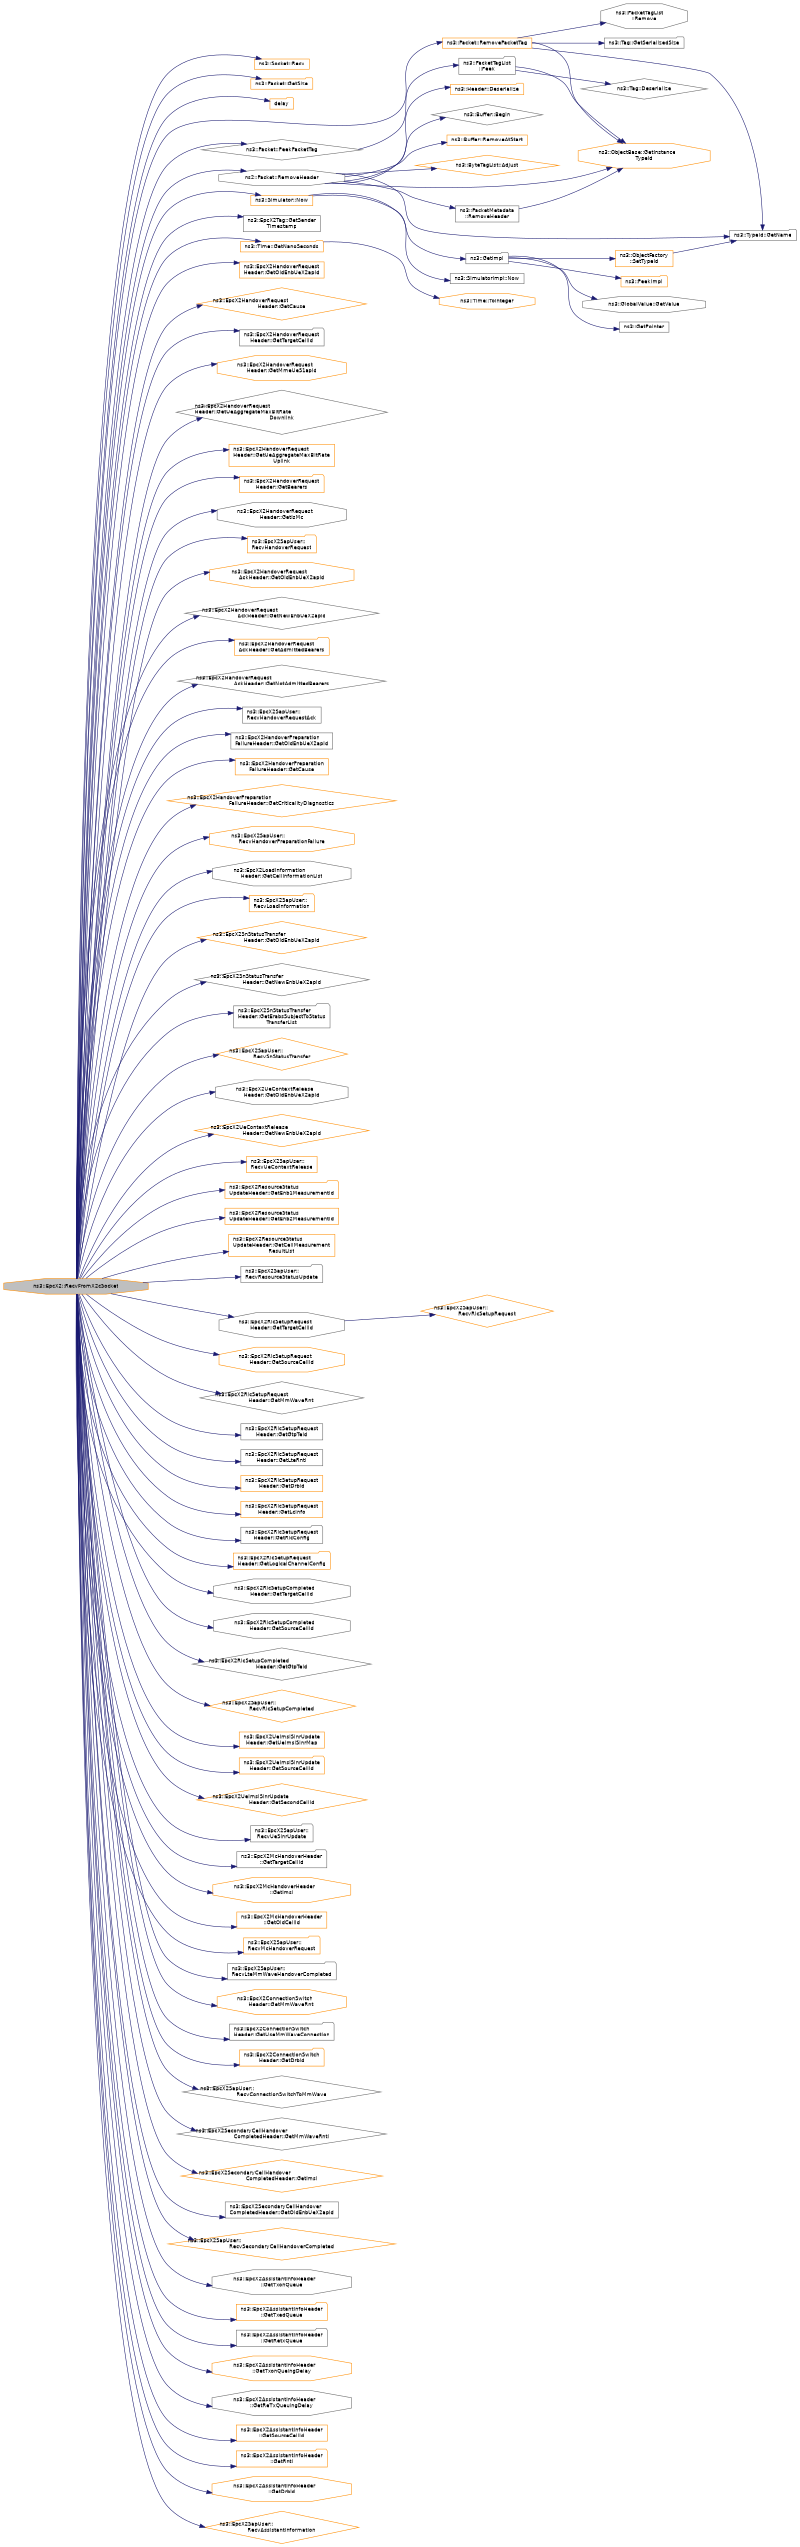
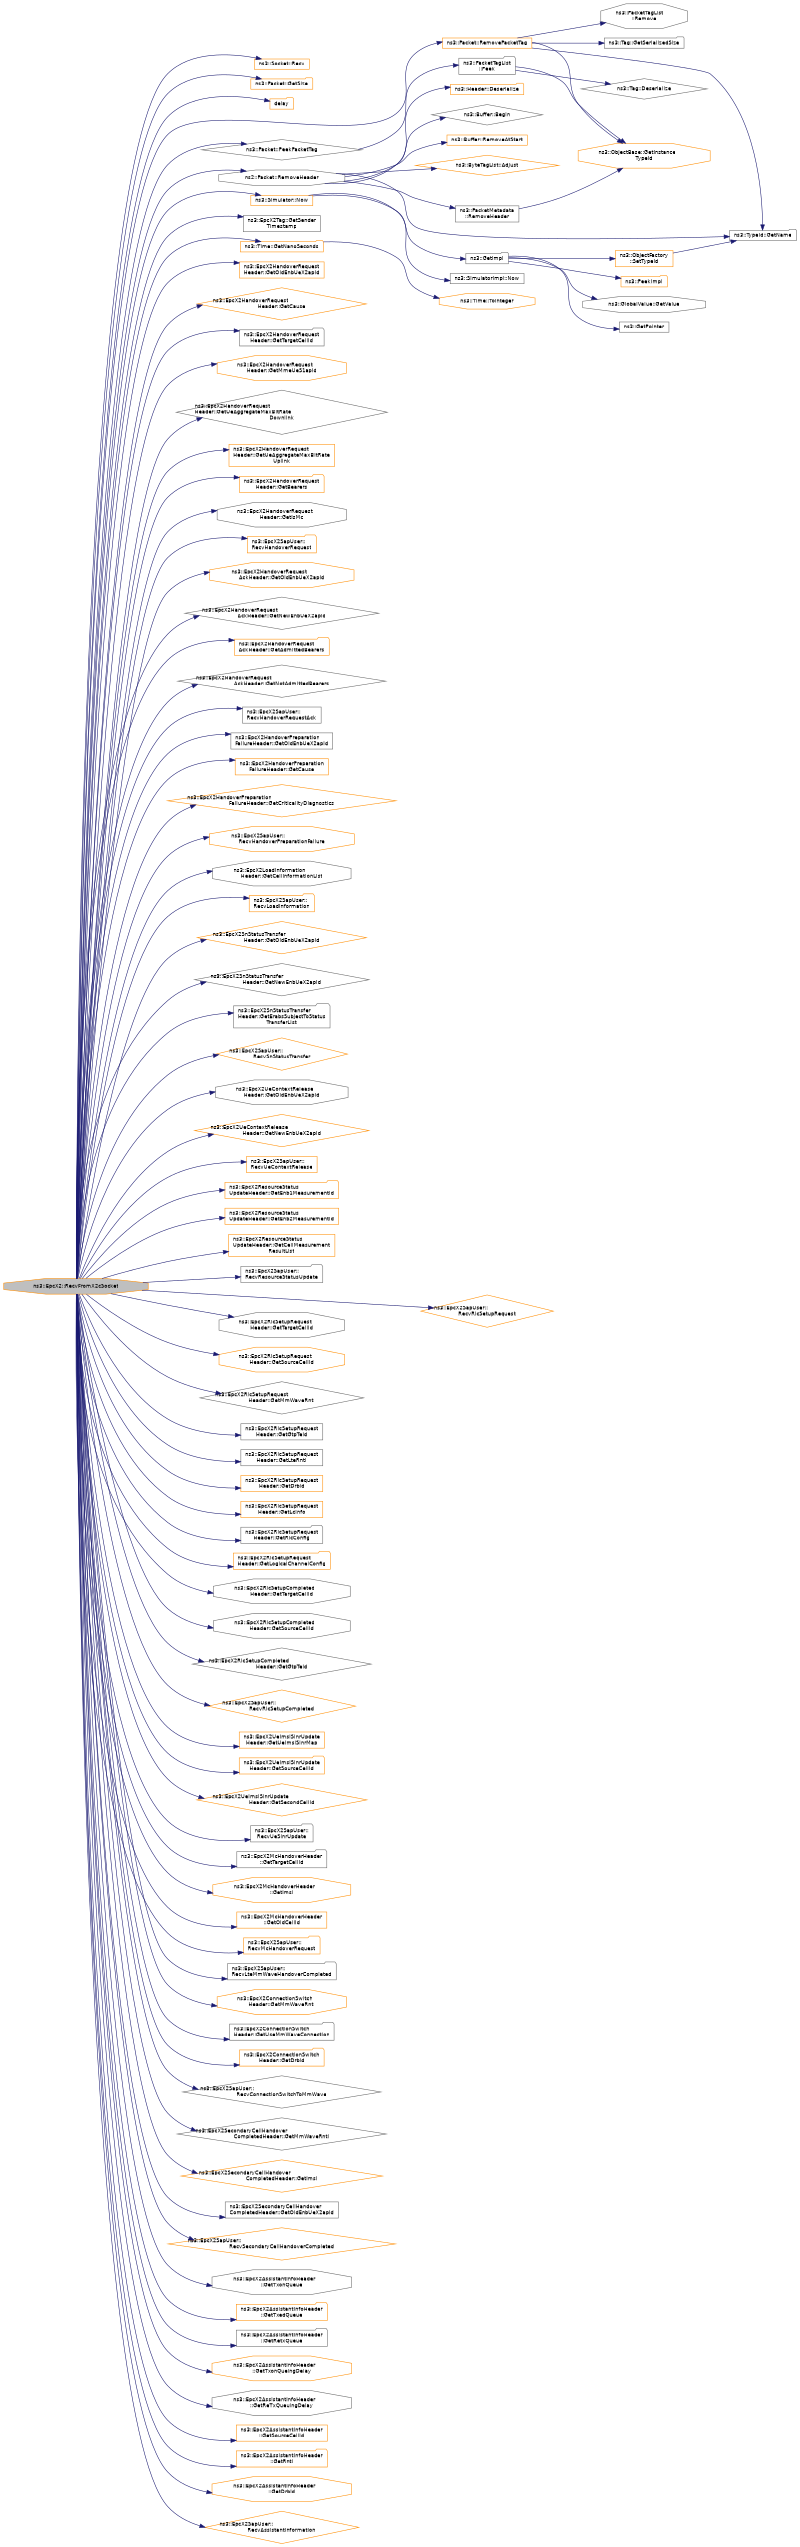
  digraph {
    rankdir=LR
    node [color=darkorange fillcolor=white fontname=Helvetica fontsize=10 shape=folder style=filled]
    edge [color=midnightblue fontname=Helvetica fontsize=10 labelfontname=Helvetica labelfontsize=10 style=solid]
    n1 [fillcolor=grey75 fontcolor=black height=0.2 label="ns3::EpcX2::RecvFromX2cSocket" shape=octagon width=0.4]
    n2 [height=0.2 label="ns3::Socket::Recv" shape=box width=0.4]
    n3 [height=0.2 label="ns3::Packet::GetSize" width=0.4]
    n4 [height=0.2 label=delay width=0.4]
    n5 [color=gray40 height=0.2 label="ns3::Packet::PeekPacketTag" shape=diamond width=0.4]
    n6 [height=0.2 label="ns3::Simulator::Now" shape=box width=0.4]
    n7 [color=gray40 height=0.2 label="ns3::EpcX2Tag::GetSender\lTimestamp" shape=box width=0.4]
    n8 [height=0.2 label="ns3::Packet::RemovePacketTag" shape=box width=0.4]
    n9 [height=0.2 label="ns3::Time::GetNanoSeconds" width=0.4]
    n10 [color=gray40 height=0.2 label="ns2::Packet::RemoveHeader" shape=octagon width=0.4]
    n11 [height=0.2 label="ns3::EpcX2HandoverRequest\lHeader::GetOldEnbUeX2apId" shape=box width=0.4]
    n12 [height=0.2 label="ns3::EpcX2HandoverRequest\lHeader::GetCause" shape=diamond width=0.4]
    n13 [color=gray40 height=0.2 label="ns3::EpcX2HandoverRequest\lHeader::GetTargetCellId" width=0.4]
    n14 [height=0.2 label="ns3::EpcX2HandoverRequest\lHeader::GetMmeUeS1apId" shape=octagon width=0.4]
    n15 [color=gray40 height=0.2 label="ns3::EpcX2HandoverRequest\lHeader::GetUeAggregateMaxBitRate\lDownlink" shape=diamond width=0.4]
    n16 [height=0.2 label="ns3::EpcX2HandoverRequest\lHeader::GetUeAggregateMaxBitRate\lUplink" shape=box width=0.4]
    n17 [height=0.2 label="ns3::EpcX2HandoverRequest\lHeader::GetBearers" width=0.4]
    n18 [color=gray40 height=0.2 label="ns3::EpcX2HandoverRequest\lHeader::GetIsMc" shape=octagon width=0.4]
    n19 [height=0.2 label="ns3::EpcX2SapUser::\lRecvHandoverRequest" width=0.4]
    n20 [height=0.2 label="ns3::EpcX2HandoverRequest\lAckHeader::GetOldEnbUeX2apId" shape=octagon width=0.4]
    n21 [color=gray40 height=0.2 label="ns3::EpcX2HandoverRequest\lAckHeader::GetNewEnbUeX2apId" shape=diamond width=0.4]
    n22 [height=0.2 label="ns3::EpcX2HandoverRequest\lAckHeader::GetAdmittedBearers" width=0.4]
    n23 [color=gray40 height=0.2 label="ns3::EpcX2HandoverRequest\lAckHeader::GetNotAdmittedBearers" shape=diamond width=0.4]
    n24 [color=gray40 height=0.2 label="ns3::EpcX2SapUser::\lRecvHandoverRequestAck" shape=box width=0.4]
    n25 [color=gray40 height=0.2 label="ns3::EpcX2HandoverPreparation\lFailureHeader::GetOldEnbUeX2apId" shape=box width=0.4]
    n26 [height=0.2 label="ns3::EpcX2HandoverPreparation\lFailureHeader::GetCause" shape=box width=0.4]
    n27 [height=0.2 label="ns3::EpcX2HandoverPreparation\lFailureHeader::GetCriticalityDiagnostics" shape=diamond width=0.4]
    n28 [height=0.2 label="ns3::EpcX2SapUser::\lRecvHandoverPreparationFailure" shape=octagon width=0.4]
    n29 [color=gray40 height=0.2 label="ns3::EpcX2LoadInformation\lHeader::GetCellInformationList" shape=octagon width=0.4]
    n30 [height=0.2 label="ns3::EpcX2SapUser::\lRecvLoadInformation" width=0.4]
    n31 [height=0.2 label="ns3::EpcX2SnStatusTransfer\lHeader::GetOldEnbUeX2apId" shape=diamond width=0.4]
    n32 [color=gray40 height=0.2 label="ns3::EpcX2SnStatusTransfer\lHeader::GetNewEnbUeX2apId" shape=diamond width=0.4]
    n33 [color=gray40 height=0.2 label="ns3::EpcX2SnStatusTransfer\lHeader::GetErabsSubjectToStatus\lTransferList" width=0.4]
    n34 [height=0.2 label="ns3::EpcX2SapUser::\lRecvSnStatusTransfer" shape=diamond width=0.4]
    n35 [color=gray40 height=0.2 label="ns3::EpcX2UeContextRelease\lHeader::GetOldEnbUeX2apId" shape=octagon width=0.4]
    n36 [height=0.2 label="ns3::EpcX2UeContextRelease\lHeader::GetNewEnbUeX2apId" shape=diamond width=0.4]
    n37 [height=0.2 label="ns3::EpcX2SapUser::\lRecvUeContextRelease" shape=box width=0.4]
    n38 [height=0.2 label="ns3::EpcX2ResourceStatus\lUpdateHeader::GetEnb1MeasurementId" width=0.4]
    n39 [height=0.2 label="ns3::EpcX2ResourceStatus\lUpdateHeader::GetEnb2MeasurementId" shape=box width=0.4]
    n40 [height=0.2 label="ns3::EpcX2ResourceStatus\lUpdateHeader::GetCellMeasurement\lResultList" shape=box width=0.4]
    n41 [color=gray40 height=0.2 label="ns3::EpcX2SapUser::\lRecvResourceStatusUpdate" width=0.4]
    n42 [color=gray40 height=0.2 label="ns3::EpcX2RlcSetupRequest\lHeader::GetTargetCellId" shape=octagon width=0.4]
    n43 [height=0.2 label="ns3::EpcX2RlcSetupRequest\lHeader::GetSourceCellId" shape=octagon width=0.4]
    n44 [color=gray40 height=0.2 label="ns3::EpcX2RlcSetupRequest\lHeader::GetMmWaveRnti" shape=diamond width=0.4]
    n45 [color=gray40 height=0.2 label="ns3::EpcX2RlcSetupRequest\lHeader::GetGtpTeid" shape=box width=0.4]
    n46 [color=gray40 height=0.2 label="ns3::EpcX2RlcSetupRequest\lHeader::GetLteRnti" shape=box width=0.4]
    n47 [height=0.2 label="ns3::EpcX2RlcSetupRequest\lHeader::GetDrbid" shape=box width=0.4]
    n48 [height=0.2 label="ns3::EpcX2RlcSetupRequest\lHeader::GetLcInfo" shape=box width=0.4]
    n49 [color=gray40 height=0.2 label="ns3::EpcX2RlcSetupRequest\lHeader::GetRlcConfig" width=0.4]
    n50 [height=0.2 label="ns3::EpcX2RlcSetupRequest\lHeader::GetLogicalChannelConfig" width=0.4]
    n51 [height=0.2 label="ns3::EpcX2SapUser::\lRecvRlcSetupRequest" shape=diamond width=0.4]
    n52 [color=gray40 height=0.2 label="ns3::EpcX2RlcSetupCompleted\lHeader::GetTargetCellId" shape=octagon width=0.4]
    n53 [color=gray40 height=0.2 label="ns3::EpcX2RlcSetupCompleted\lHeader::GetSourceCellId" shape=octagon width=0.4]
    n54 [color=gray40 height=0.2 label="ns3::EpcX2RlcSetupCompleted\lHeader::GetGtpTeid" shape=diamond width=0.4]
    n55 [height=0.2 label="ns3::EpcX2SapUser::\lRecvRlcSetupCompleted" shape=diamond width=0.4]
    n56 [height=0.2 label="ns3::EpcX2UeImsiSinrUpdate\lHeader::GetUeImsiSinrMap" shape=box width=0.4]
    n57 [height=0.2 label="ns3::EpcX2UeImsiSinrUpdate\lHeader::GetSourceCellId" width=0.4]
    n58 [height=0.2 label="ns3::EpcX2UeImsiSinrUpdate\lHeader::GetSecondCellId" shape=diamond width=0.4]
    n59 [color=gray40 height=0.2 label="ns3::EpcX2SapUser::\lRecvUeSinrUpdate" width=0.4]
    n60 [color=gray40 height=0.2 label="ns3::EpcX2McHandoverHeader\l::GetTargetCellId" width=0.4]
    n61 [height=0.2 label="ns3::EpcX2McHandoverHeader\l::GetImsi" shape=octagon width=0.4]
    n62 [height=0.2 label="ns3::EpcX2McHandoverHeader\l::GetOldCellId" shape=box width=0.4]
    n63 [height=0.2 label="ns3::EpcX2SapUser::\lRecvMcHandoverRequest" width=0.4]
    n64 [color=gray40 height=0.2 label="ns3::EpcX2SapUser::\lRecvLteMmWaveHandoverCompleted" width=0.4]
    n65 [height=0.2 label="ns3::EpcX2ConnectionSwitch\lHeader::GetMmWaveRnti" shape=octagon width=0.4]
    n66 [color=gray40 height=0.2 label="ns3::EpcX2ConnectionSwitch\lHeader::GetUseMmWaveConnection" width=0.4]
    n67 [height=0.2 label="ns3::EpcX2ConnectionSwitch\lHeader::GetDrbid" width=0.4]
    n68 [color=gray40 height=0.2 label="ns3::EpcX2SapUser::\lRecvConnectionSwitchToMmWave" shape=diamond width=0.4]
    n69 [color=gray40 height=0.2 label="ns3::EpcX2SecondaryCellHandover\lCompletedHeader::GetMmWaveRnti" shape=diamond width=0.4]
    n70 [height=0.2 label="ns3::EpcX2SecondaryCellHandover\lCompletedHeader::GetImsi" shape=diamond width=0.4]
    n71 [color=gray40 height=0.2 label="ns3::EpcX2SecondaryCellHandover\lCompletedHeader::GetOldEnbUeX2apId" shape=box width=0.4]
    n72 [height=0.2 label="ns3::EpcX2SapUser::\lRecvSecondaryCellHandoverCompleted" shape=diamond width=0.4]
    n73 [color=gray40 height=0.2 label="ns3::EpcX2AssistantInfoHeader\l::GetTxonQueue" shape=octagon width=0.4]
    n74 [height=0.2 label="ns3::EpcX2AssistantInfoHeader\l::GetTxedQueue" width=0.4]
    n75 [color=gray40 height=0.2 label="ns3::EpcX2AssistantInfoHeader\l::GetRetxQueue" width=0.4]
    n76 [height=0.2 label="ns3::EpcX2AssistantInfoHeader\l::GetTxonQueingDelay" shape=octagon width=0.4]
    n77 [color=gray40 height=0.2 label="ns3::EpcX2AssistantInfoHeader\l::GetReTxQueuingDelay" shape=octagon width=0.4]
    n78 [height=0.2 label="ns3::EpcX2AssistantInfoHeader\l::GetSourceCellId" shape=box width=0.4]
    n79 [height=0.2 label="ns3::EpcX2AssistantInfoHeader\l::GetRnti" width=0.4]
    n80 [height=0.2 label="ns3::EpcX2AssistantInfoHeader\l::GetDrbId" shape=octagon width=0.4]
    n81 [height=0.2 label="ns3::EpcX2SapUser::\lRecvAssistantInformation" shape=diamond width=0.4]
    n82 [color=gray40 height=0.2 label="ns3::PacketTagList\l::Peek" width=0.4]
    n83 [color=gray40 height=0.2 label="ns3::GetImpl" width=0.4]
    n84 [color=gray40 height=0.2 label="ns3::SimulatorImpl::Now" shape=box width=0.4]
    n85 [height=0.2 label="ns3::ObjectBase::GetInstance\lTypeId" shape=octagon width=0.4]
    n86 [color=gray40 height=0.2 label="ns3::TypeId::GetName" width=0.4]
    n87 [color=gray40 height=0.2 label="ns3::Tag::GetSerializedSize" width=0.4]
    n88 [color=gray40 height=0.2 label="ns3::PacketTagList\l::Remove" shape=octagon width=0.4]
    n89 [height=0.2 label="ns3::Time::ToInteger" shape=octagon width=0.4]
    n90 [height=0.2 label="ns3::Header::Deserialize" width=0.4]
    n91 [color=gray40 height=0.2 label="ns3::Buffer::Begin" shape=diamond width=0.4]
    n92 [height=0.2 label="ns3::Buffer::RemoveAtStart" shape=box width=0.4]
    n93 [height=0.2 label="ns3::ByteTagList::Adjust" shape=diamond width=0.4]
    n94 [color=gray40 height=0.2 label="ns3::PacketMetadata\l::RemoveHeader" shape=box width=0.4]
    n95 [color=gray40 height=0.2 label="ns3::Tag::Deserialize" shape=diamond width=0.4]
    n96 [height=0.2 label="ns3::PeekImpl" width=0.4]
    n97 [color=gray40 height=0.2 label="ns3::GlobalValue::GetValue" shape=octagon width=0.4]
    n98 [height=0.2 label="ns3::ObjectFactory\l::SetTypeId" shape=box width=0.4]
    n99 [color=gray40 height=0.2 label="ns3::GetPointer" shape=box width=0.4]
    n1 -> n2
    n1 -> n3
    n1 -> n4
    n1 -> n5
    n1 -> n6
    n1 -> n7
    n1 -> n8
    n1 -> n9
    n1 -> n10
    n1 -> n11
    n1 -> n12
    n1 -> n13
    n1 -> n14
    n1 -> n15
    n1 -> n16
    n1 -> n17
    n1 -> n18
    n1 -> n19
    n1 -> n20
    n1 -> n21
    n1 -> n22
    n1 -> n23
    n1 -> n24
    n1 -> n25
    n1 -> n26
    n1 -> n27
    n1 -> n28
    n1 -> n29
    n1 -> n30
    n1 -> n31
    n1 -> n32
    n1 -> n33
    n1 -> n34
    n1 -> n35
    n1 -> n36
    n1 -> n37
    n1 -> n38
    n1 -> n39
    n1 -> n40
    n1 -> n41
    n1 -> n42
    n1 -> n43
    n1 -> n44
    n1 -> n45
    n1 -> n46
    n1 -> n47
    n1 -> n48
    n1 -> n49
    n1 -> n50
-   n42 -> n51
+   n1 -> n51
    n1 -> n52
    n1 -> n53
    n1 -> n54
    n1 -> n55
    n1 -> n56
    n1 -> n57
    n1 -> n58
    n1 -> n59
    n1 -> n60
    n1 -> n61
    n1 -> n62
    n1 -> n63
    n1 -> n64
    n1 -> n65
    n1 -> n66
    n1 -> n67
    n1 -> n68
    n1 -> n69
    n1 -> n70
    n1 -> n71
    n1 -> n72
    n1 -> n73
    n1 -> n74
    n1 -> n75
    n1 -> n76
    n1 -> n77
    n1 -> n78
    n1 -> n79
    n1 -> n80
    n1 -> n81
    n5 -> n82
    n6 -> n83
    n6 -> n84
    n8 -> n85
    n8 -> n86
    n8 -> n87
    n8 -> n88
    n9 -> n89
-   n10 -> n85
    n10 -> n86
    n10 -> n90
    n10 -> n91
    n10 -> n92
    n10 -> n93
    n10 -> n94
    n82 -> n85
    n82 -> n95
    n83 -> n96
    n83 -> n97
    n83 -> n98
    n83 -> n99
    n94 -> n85
    n98 -> n86
  }
